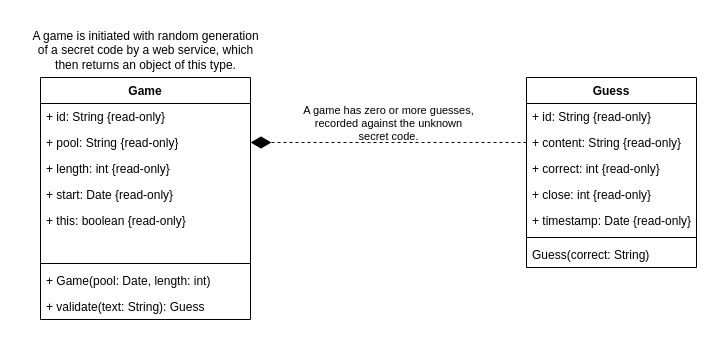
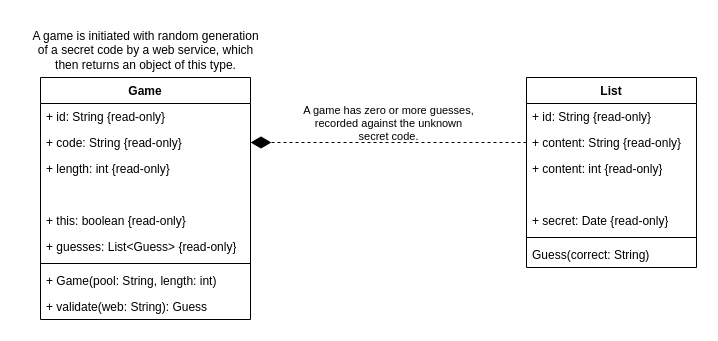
  <mxCell id="0" />
  <mxCell id="1" parent="0" />
  <mxCell id="2" value="Game" style="swimlane;fontStyle=1;align=center;verticalAlign=top;childLayout=stackLayout;horizontal=1;startSize=26;horizontalStack=0;resizeParent=1;resizeParentMax=0;resizeLast=0;collapsible=1;marginBottom=0;whiteSpace=wrap;html=1;container=0;" vertex="1" parent="1"><mxGeometry x="40" y="77" width="210" height="242" as="geometry" /></mxCell>
- <mxCell id="3" value="Guess" style="swimlane;fontStyle=1;align=center;verticalAlign=top;childLayout=stackLayout;horizontal=1;startSize=26;horizontalStack=0;resizeParent=1;resizeParentMax=0;resizeLast=0;collapsible=1;marginBottom=0;whiteSpace=wrap;html=1;container=0;" vertex="1" parent="1"><mxGeometry x="526" y="77" width="170" height="190" as="geometry" /></mxCell>
+ <mxCell id="3" value="List" style="swimlane;fontStyle=1;align=center;verticalAlign=top;childLayout=stackLayout;horizontal=1;startSize=26;horizontalStack=0;resizeParent=1;resizeParentMax=0;resizeLast=0;collapsible=1;marginBottom=0;whiteSpace=wrap;html=1;container=0;" vertex="1" parent="1"><mxGeometry x="526" y="77" width="170" height="190" as="geometry" /></mxCell>
  <mxCell id="4" value="A game has zero or more guesses,&lt;br&gt;recorded against the unknown &lt;br&gt;secret code." style="endArrow=diamondThin;endFill=1;endSize=18;html=1;rounded=0;entryX=1;entryY=0.5;entryDx=0;entryDy=0;exitX=0;exitY=0.5;exitDx=0;exitDy=0;spacingTop=0;spacingBottom=39;align=center;spacingLeft=0;labelBackgroundColor=none;dashed=1;" edge="1" parent="1" source="16" target="7"><mxGeometry width="160" relative="1" as="geometry"><mxPoint x="306" y="197" as="sourcePoint" /><mxPoint x="466" y="197" as="targetPoint" /></mxGeometry></mxCell>
  <mxCell id="5" value="A game is initiated with random generation&lt;br&gt;of a secret code by a web service, which&lt;br&gt;then returns an object of this type." style="text;html=1;align=center;verticalAlign=middle;resizable=0;points=[];autosize=1;strokeColor=none;fillColor=none;container=0;" vertex="1" parent="1"><mxGeometry x="20" y="20" width="250" height="60" as="geometry" /></mxCell>
  <mxCell id="6" value="+ id: String {read-only}" style="text;strokeColor=none;fillColor=none;align=left;verticalAlign=top;spacingLeft=4;spacingRight=4;overflow=hidden;rotatable=0;points=[[0,0.5],[1,0.5]];portConstraint=eastwest;whiteSpace=wrap;html=1;container=0;" vertex="1" parent="1"><mxGeometry x="40" y="103" width="210" height="26" as="geometry" /></mxCell>
- <mxCell id="7" value="+ pool: String {read-only}" style="text;strokeColor=none;fillColor=none;align=left;verticalAlign=top;spacingLeft=4;spacingRight=4;overflow=hidden;rotatable=0;points=[[0,0.5],[1,0.5]];portConstraint=eastwest;whiteSpace=wrap;html=1;container=0;" vertex="1" parent="1"><mxGeometry x="40" y="129" width="210" height="26" as="geometry" /></mxCell>
+ <mxCell id="7" value="+ code: String {read-only}" style="text;strokeColor=none;fillColor=none;align=left;verticalAlign=top;spacingLeft=4;spacingRight=4;overflow=hidden;rotatable=0;points=[[0,0.5],[1,0.5]];portConstraint=eastwest;whiteSpace=wrap;html=1;container=0;" vertex="1" parent="1"><mxGeometry x="40" y="129" width="210" height="26" as="geometry" /></mxCell>
  <mxCell id="8" value="+ length: int {read-only}" style="text;strokeColor=none;fillColor=none;align=left;verticalAlign=top;spacingLeft=4;spacingRight=4;overflow=hidden;rotatable=0;points=[[0,0.5],[1,0.5]];portConstraint=eastwest;whiteSpace=wrap;html=1;container=0;" vertex="1" parent="1"><mxGeometry x="40" y="155" width="210" height="26" as="geometry" /></mxCell>
- <mxCell id="9" value="+ start: Date {read-only}" style="text;strokeColor=none;fillColor=none;align=left;verticalAlign=top;spacingLeft=4;spacingRight=4;overflow=hidden;rotatable=0;points=[[0,0.5],[1,0.5]];portConstraint=eastwest;whiteSpace=wrap;html=1;container=0;" vertex="1" parent="1"><mxGeometry x="40" y="181" width="210" height="26" as="geometry" /></mxCell>
  <mxCell id="10" value="+ this: boolean {read-only}" style="text;strokeColor=none;fillColor=none;align=left;verticalAlign=top;spacingLeft=4;spacingRight=4;overflow=hidden;rotatable=0;points=[[0,0.5],[1,0.5]];portConstraint=eastwest;whiteSpace=wrap;html=1;container=0;" vertex="1" parent="1"><mxGeometry x="40" y="207" width="210" height="26" as="geometry" /></mxCell>
+ <mxCell id="11" value="+ guesses: List&amp;lt;Guess&amp;gt; {read-only}" style="text;strokeColor=none;fillColor=none;align=left;verticalAlign=top;spacingLeft=4;spacingRight=4;overflow=hidden;rotatable=0;points=[[0,0.5],[1,0.5]];portConstraint=eastwest;whiteSpace=wrap;html=1;container=0;" vertex="1" parent="1"><mxGeometry x="40" y="233" width="210" height="26" as="geometry" /></mxCell>
  <mxCell id="12" value="" style="line;strokeWidth=1;fillColor=none;align=left;verticalAlign=middle;spacingTop=-1;spacingLeft=3;spacingRight=3;rotatable=0;labelPosition=right;points=[];portConstraint=eastwest;strokeColor=inherit;container=0;" vertex="1" parent="1"><mxGeometry x="40" y="259" width="210" height="8" as="geometry" /></mxCell>
- <mxCell id="13" value="+ Game(pool: Date, length: int)" style="text;strokeColor=none;fillColor=none;align=left;verticalAlign=top;spacingLeft=4;spacingRight=4;overflow=hidden;rotatable=0;points=[[0,0.5],[1,0.5]];portConstraint=eastwest;whiteSpace=wrap;html=1;container=0;" vertex="1" parent="1"><mxGeometry x="40" y="267" width="210" height="26" as="geometry" /></mxCell>
- <mxCell id="14" value="+ validate(text: String): Guess" style="text;strokeColor=none;fillColor=none;align=left;verticalAlign=top;spacingLeft=4;spacingRight=4;overflow=hidden;rotatable=0;points=[[0,0.5],[1,0.5]];portConstraint=eastwest;whiteSpace=wrap;html=1;container=0;" vertex="1" parent="1"><mxGeometry x="40" y="293" width="210" height="26" as="geometry" /></mxCell>
+ <mxCell id="13" value="+ Game(pool: String, length: int)" style="text;strokeColor=none;fillColor=none;align=left;verticalAlign=top;spacingLeft=4;spacingRight=4;overflow=hidden;rotatable=0;points=[[0,0.5],[1,0.5]];portConstraint=eastwest;whiteSpace=wrap;html=1;container=0;" vertex="1" parent="1"><mxGeometry x="40" y="267" width="210" height="26" as="geometry" /></mxCell>
+ <mxCell id="14" value="+ validate(web: String): Guess" style="text;strokeColor=none;fillColor=none;align=left;verticalAlign=top;spacingLeft=4;spacingRight=4;overflow=hidden;rotatable=0;points=[[0,0.5],[1,0.5]];portConstraint=eastwest;whiteSpace=wrap;html=1;container=0;" vertex="1" parent="1"><mxGeometry x="40" y="293" width="210" height="26" as="geometry" /></mxCell>
  <mxCell id="15" value="+ id: String {read-only}" style="text;strokeColor=none;fillColor=none;align=left;verticalAlign=top;spacingLeft=4;spacingRight=4;overflow=hidden;rotatable=0;points=[[0,0.5],[1,0.5]];portConstraint=eastwest;whiteSpace=wrap;html=1;container=0;" vertex="1" parent="1"><mxGeometry x="526" y="103" width="170" height="26" as="geometry" /></mxCell>
  <mxCell id="16" value="+ content: String {read-only}" style="text;strokeColor=none;fillColor=none;align=left;verticalAlign=top;spacingLeft=4;spacingRight=4;overflow=hidden;rotatable=0;points=[[0,0.5],[1,0.5]];portConstraint=eastwest;whiteSpace=wrap;html=1;container=0;" vertex="1" parent="1"><mxGeometry x="526" y="129" width="170" height="26" as="geometry" /></mxCell>
- <mxCell id="17" value="+ correct: int {read-only}" style="text;strokeColor=none;fillColor=none;align=left;verticalAlign=top;spacingLeft=4;spacingRight=4;overflow=hidden;rotatable=0;points=[[0,0.5],[1,0.5]];portConstraint=eastwest;whiteSpace=wrap;html=1;container=0;" vertex="1" parent="1"><mxGeometry x="526" y="155" width="170" height="26" as="geometry" /></mxCell>
- <mxCell id="18" value="+ close: int {read-only}" style="text;strokeColor=none;fillColor=none;align=left;verticalAlign=top;spacingLeft=4;spacingRight=4;overflow=hidden;rotatable=0;points=[[0,0.5],[1,0.5]];portConstraint=eastwest;whiteSpace=wrap;html=1;container=0;" vertex="1" parent="1"><mxGeometry x="526" y="181" width="170" height="26" as="geometry" /></mxCell>
- <mxCell id="19" value="+ timestamp: Date {read-only}" style="text;strokeColor=none;fillColor=none;align=left;verticalAlign=top;spacingLeft=4;spacingRight=4;overflow=hidden;rotatable=0;points=[[0,0.5],[1,0.5]];portConstraint=eastwest;whiteSpace=wrap;html=1;container=0;" vertex="1" parent="1"><mxGeometry x="526" y="207" width="170" height="26" as="geometry" /></mxCell>
+ <mxCell id="17" value="+ content: int {read-only}" style="text;strokeColor=none;fillColor=none;align=left;verticalAlign=top;spacingLeft=4;spacingRight=4;overflow=hidden;rotatable=0;points=[[0,0.5],[1,0.5]];portConstraint=eastwest;whiteSpace=wrap;html=1;container=0;" vertex="1" parent="1"><mxGeometry x="526" y="155" width="170" height="26" as="geometry" /></mxCell>
+ <mxCell id="19" value="+ secret: Date {read-only}" style="text;strokeColor=none;fillColor=none;align=left;verticalAlign=top;spacingLeft=4;spacingRight=4;overflow=hidden;rotatable=0;points=[[0,0.5],[1,0.5]];portConstraint=eastwest;whiteSpace=wrap;html=1;container=0;" vertex="1" parent="1"><mxGeometry x="526" y="207" width="170" height="26" as="geometry" /></mxCell>
  <mxCell id="20" value="" style="line;strokeWidth=1;fillColor=none;align=left;verticalAlign=middle;spacingTop=-1;spacingLeft=3;spacingRight=3;rotatable=0;labelPosition=right;points=[];portConstraint=eastwest;strokeColor=inherit;container=0;" vertex="1" parent="1"><mxGeometry x="526" y="233" width="170" height="8" as="geometry" /></mxCell>
  <mxCell id="21" value="Guess(correct: String)" style="text;strokeColor=none;fillColor=none;align=left;verticalAlign=top;spacingLeft=4;spacingRight=4;overflow=hidden;rotatable=0;points=[[0,0.5],[1,0.5]];portConstraint=eastwest;whiteSpace=wrap;html=1;container=0;" vertex="1" parent="1"><mxGeometry x="526" y="241" width="170" height="26" as="geometry" /></mxCell>
